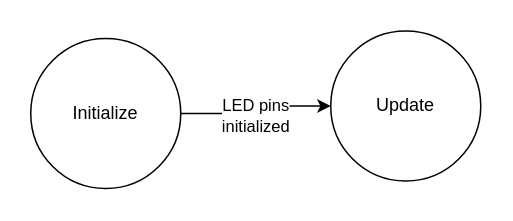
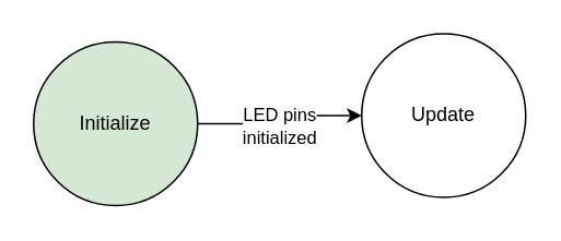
  <mxCell id="0" />
  <mxCell id="1" parent="0" />
  <mxCell id="2" value="" style="edgeStyle=orthogonalEdgeStyle;rounded=0;orthogonalLoop=1;jettySize=auto;html=1;" edge="1" parent="1" source="4" target="5"><mxGeometry relative="1" as="geometry" /></mxCell>
  <mxCell id="3" value="LED pins&lt;div&gt;initialized&lt;/div&gt;" style="edgeLabel;html=1;align=center;verticalAlign=middle;resizable=0;points=[];" vertex="1" connectable="0" parent="2"><mxGeometry x="-0.075" y="-1" relative="1" as="geometry"><mxPoint as="offset" /></mxGeometry></mxCell>
- <mxCell id="4" value="Initialize" style="ellipse;whiteSpace=wrap;html=1;aspect=fixed;" vertex="1" parent="1"><mxGeometry x="20" y="25" width="100" height="100" as="geometry" /></mxCell>
+ <mxCell id="4" value="Initialize" style="ellipse;whiteSpace=wrap;html=1;aspect=fixed;fillColor=#d5e8d4;" vertex="1" parent="1"><mxGeometry x="20" y="25" width="100" height="100" as="geometry" /></mxCell>
  <mxCell id="5" value="Update" style="ellipse;whiteSpace=wrap;html=1;aspect=fixed;" vertex="1" parent="1"><mxGeometry x="220" y="20" width="100" height="100" as="geometry" /></mxCell>
